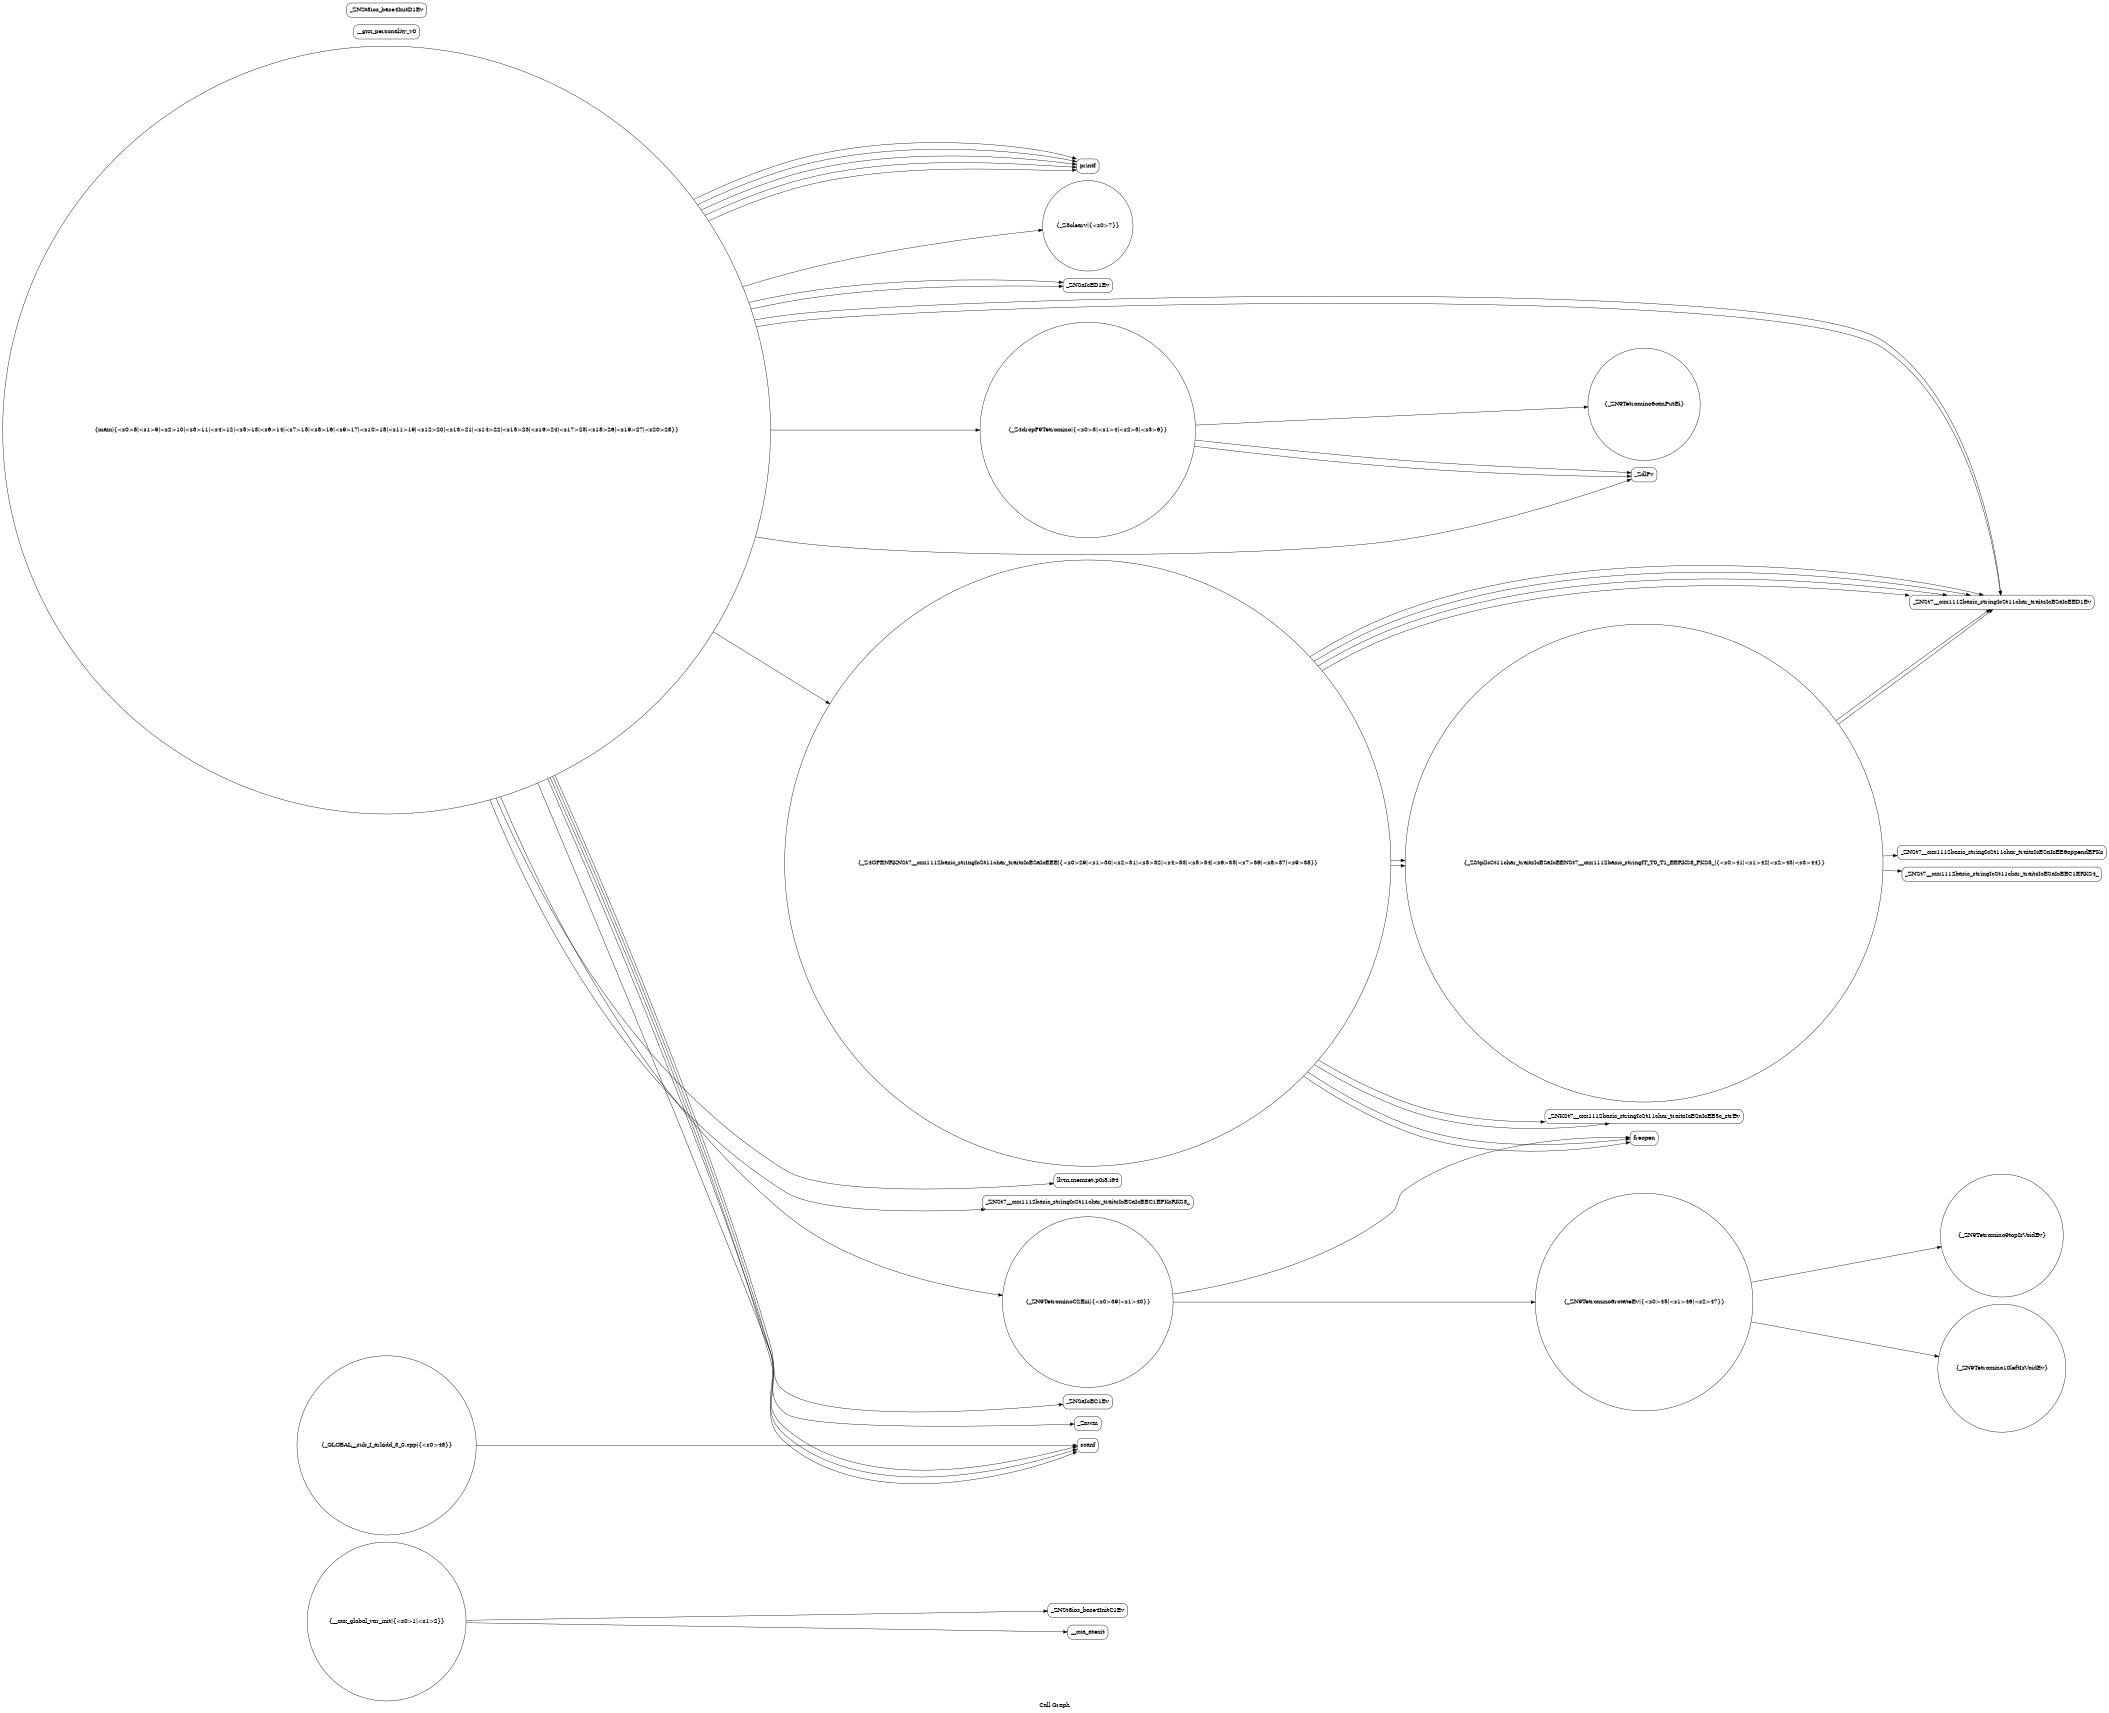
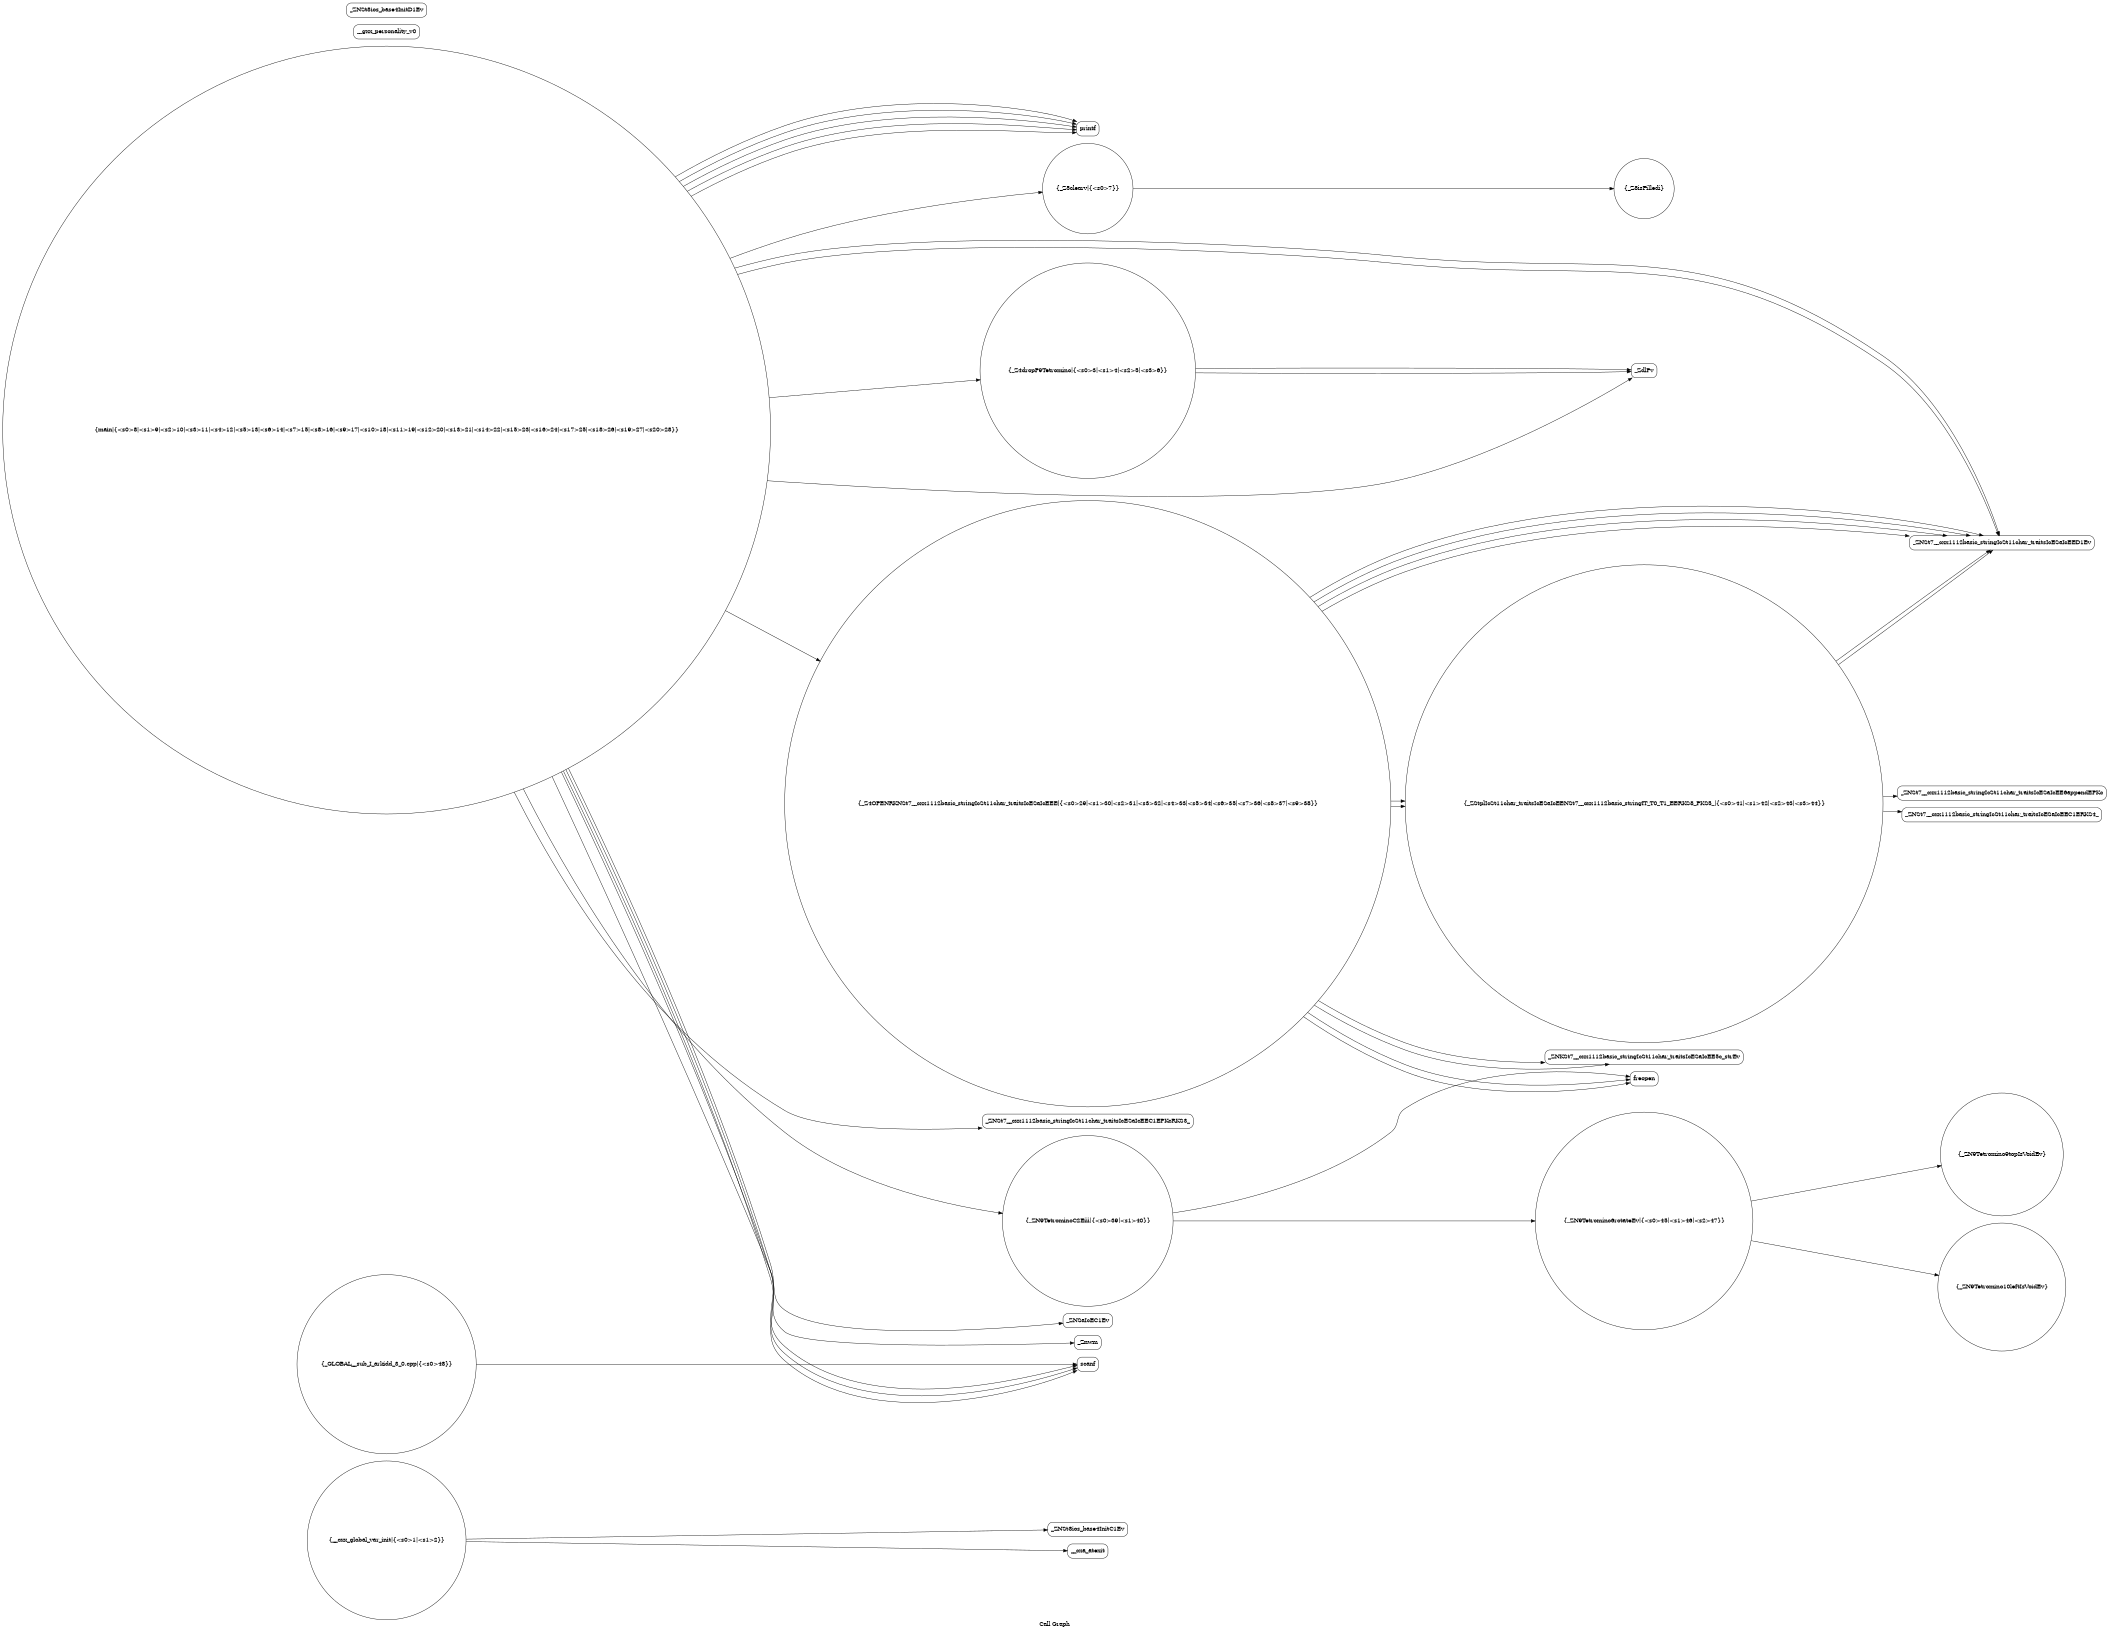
  digraph {
    label="Call Graph"
    rankdir=LR
    node [shape=Mrecord]
    edge [color=black tailport=s0]
    n1 [label="{__cxx_global_var_init|{<s0>1|<s1>2}}" shape=circle]
    n2 [label="{_ZNSt8ios_base4InitC1Ev}"]
    n3 [label="{__cxa_atexit}"]
    n4 [label="{_ZNSt7__cxx1112basic_stringIcSt11char_traitsIcESaIcEE6appendEPKc}"]
    n5 [label="{__gxx_personality_v0}"]
    n6 [label="{printf}"]
    n7 [label="{_ZNSt8ios_base4InitD1Ev}"]
    n8 [label="{_ZN9Tetromino9topIsVoidEv}" shape=circle]
    n9 [label="{_Z5clearv|{<s0>7}}" shape=circle]
-   n11 [label="{_ZNSaIcED1Ev}"]
+   n10 [label="{_Z8isFilledi}" shape=circle]
    n12 [label="{_ZStplIcSt11char_traitsIcESaIcEENSt7__cxx1112basic_stringIT_T0_T1_EERKS8_PKS5_|{<s0>41|<s1>42|<s2>43|<s3>44}}" shape=circle]
    n13 [label="{_ZNSt7__cxx1112basic_stringIcSt11char_traitsIcESaIcEEC1ERKS4_}"]
    n14 [label="{_ZNSt7__cxx1112basic_stringIcSt11char_traitsIcESaIcEED1Ev}"]
    n15 [label="{_Z4dropP9Tetromino|{<s0>3|<s1>4|<s2>5|<s3>6}}" shape=circle]
-   n16 [label="{_ZN9Tetromino6canPutEi}" shape=circle]
    n17 [label="{_ZdlPv}"]
    n18 [label="{_GLOBAL__sub_I_arkidd_3_0.cpp|{<s0>48}}" shape=circle]
    n19 [label="{scanf}"]
    n20 [label="{_Z4OPENRKNSt7__cxx1112basic_stringIcSt11char_traitsIcESaIcEEE|{<s0>29|<s1>30|<s2>31|<s3>32|<s4>33|<s5>34|<s6>35|<s7>36|<s8>37|<s9>38}}" shape=circle]
    n21 [label="{_ZNKSt7__cxx1112basic_stringIcSt11char_traitsIcESaIcEE5c_strEv}"]
    n22 [label="{freopen}"]
-   n23 [label="{llvm.memset.p0i8.i64}"]
    n24 [label="{_ZNSt7__cxx1112basic_stringIcSt11char_traitsIcESaIcEEC1EPKcRKS3_}"]
    n25 [label="{_ZN9TetrominoC2Eiii|{<s0>39|<s1>40}}" shape=circle]
    n26 [label="{_ZN9Tetromino6rotateEv|{<s0>45|<s1>46|<s2>47}}" shape=circle]
    n27 [label="{_ZN9Tetromino10leftIsVoidEv}" shape=circle]
    n28 [label="{main|{<s0>8|<s1>9|<s2>10|<s3>11|<s4>12|<s5>13|<s6>14|<s7>15|<s8>16|<s9>17|<s10>18|<s11>19|<s12>20|<s13>21|<s14>22|<s15>23|<s16>24|<s17>25|<s18>26|<s19>27|<s20>28}}" shape=circle]
    n29 [label="{_ZNSaIcEC1Ev}"]
    n30 [label="{_Znwm}"]
    n1 -> n2
    n1 -> n3 [tailport=s1]
+   n9 -> n10
    n12 -> n4 [tailport=s1]
    n12 -> n13
    n12 -> n14 [tailport=s2]
    n12 -> n14 [tailport=s3]
-   n15 -> n16
    n15 -> n17 [tailport=s1]
    n15 -> n17 [tailport=s3]
    n18 -> n19
    n20 -> n12
    n20 -> n12 [tailport=s4]
    n20 -> n14 [tailport=s3]
    n20 -> n14 [tailport=s7]
    n20 -> n14 [tailport=s8]
    n20 -> n14 [tailport=s9]
    n20 -> n21 [tailport=s1]
    n20 -> n21 [tailport=s5]
    n20 -> n22 [tailport=s2]
    n20 -> n22 [tailport=s6]
    n25 -> n22
    n25 -> n26 [tailport=s1]
    n26 -> n8 [tailport=s1]
    n26 -> n27 [tailport=s2]
    n28 -> n6 [tailport=s16]
    n28 -> n6 [tailport=s17]
    n28 -> n6 [tailport=s18]
    n28 -> n6 [tailport=s19]
    n28 -> n6 [tailport=s20]
    n28 -> n9 [tailport=s15]
-   n28 -> n11 [tailport=s4]
-   n28 -> n11 [tailport=s13]
    n28 -> n14 [tailport=s3]
    n28 -> n14 [tailport=s12]
    n28 -> n15 [tailport=s11]
    n28 -> n17 [tailport=s14]
    n28 -> n19 [tailport=s5]
    n28 -> n19 [tailport=s6]
    n28 -> n19 [tailport=s8]
    n28 -> n20 [tailport=s2]
-   n28 -> n23 [tailport=s7]
    n28 -> n24 [tailport=s1]
    n28 -> n25 [tailport=s10]
    n28 -> n29
    n28 -> n30 [tailport=s9]
  }
